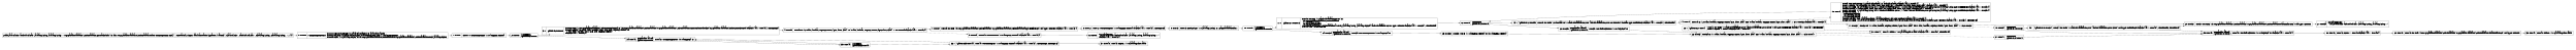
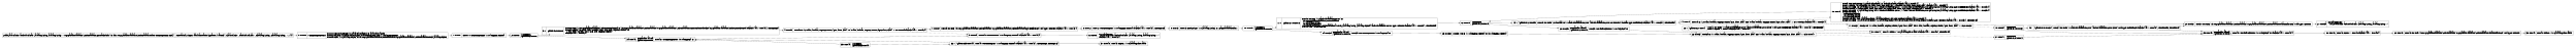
  digraph {
    rankdir=LR
    node [shape=record]
    n1 [label="{0\:\ 0x0000|MTH_ENTER_BLOCK\l|0x0000: NEW_INSTANCE  (r0 I:java.util.ArrayList) =  java.util.ArrayList \l0x0002: INVOKE  (r0 I:java.util.ArrayList) java.util.ArrayList.\<init\>():void type: DIRECT \l0x0005: IGET  (r1 I:java.lang.Object) = (r5 I:org.spatialite.database.SQLiteDatabase) org.spatialite.database.SQLiteDatabase.mLock java.lang.Object \l}"]
    n2 [label="{1\:\ 0x0007|0x0007: MONITOR_ENTER  (r1 I:?[OBJECT, ARRAY]) \l}"]
    n3 [label="{2\:\ 0x0008|SYNTHETIC\lSplitter:B:2:0x0008\l}"]
    n4 [label="{3\:\ ?|Splitter:B:2:0x0008\l|0x0008: IGET  (r2 I:org.spatialite.database.SQLiteConnectionPool) = (r5 I:org.spatialite.database.SQLiteDatabase) org.spatialite.database.SQLiteDatabase.mConnectionPoolLocked org.spatialite.database.SQLiteConnectionPool A[Catch:\{ all \-\> 0x004c \}, TRY_ENTER]\l0x000a: CONST  (r3 I:?[int, float, boolean, short, byte, char, OBJECT, ARRAY]) = \l  (0 ?[int, float, boolean, short, byte, char, OBJECT, ARRAY])\l A[Catch:\{ all \-\> 0x004c \}]\l}"]
    n5 [label="{34\:\ 0x004c|ExcHandler: all null\lSplitter:B:2:0x0008\l|0x004c: MOVE_EXCEPTION  (r0 I:?[OBJECT]) =  \l}"]
    n6 [label="{4\:\ 0x000b|0x000b: IF  (r2 I:?[int, boolean, OBJECT, ARRAY, byte, short, char]) != (0 ?[int, boolean, OBJECT, ARRAY, byte, short, char])  \-\> B:7:0x000f A[Catch:\{ all \-\> 0x004c \}]\l}"]
    n7 [label="{35\:\ 0x004d|SYNTHETIC\lSplitter:B:35:0x004d\l}"]
    n8 [label="{5\:\ 0x000d|0x000d: MONITOR_EXIT  (r1 I:?[OBJECT, ARRAY]) A[Catch:\{ all \-\> 0x004c \}]\l}"]
    n9 [label="{7\:\ 0x000f|0x000f: INVOKE  (r5 I:org.spatialite.database.SQLiteDatabase) org.spatialite.database.SQLiteDatabase.acquireReference():void type: VIRTUAL A[Catch:\{ all \-\> 0x004c \}]\l}"]
    n10 [label="{6\:\ 0x000e|0x000e: RETURN  \l  (r3 I:java.util.List\<android.util.Pair\<java.lang.String, java.lang.String\>\>)\l A[Catch:\{ all \-\> 0x004c \}]\l}"]
    n11 [label="{8\:\ 0x0012|0x0012: MONITOR_EXIT  (r1 I:?[OBJECT, ARRAY]) A[Catch:\{ all \-\> 0x004c \}, TRY_LEAVE]\l}"]
    n12 [label="{9\:\ 0x0013|0x0013: CONST_STR  (r1 I:java.lang.String) =  \"pragma database_list;\" \l}"]
    n13 [label="{10\:\ 0x0015|SYNTHETIC\lSplitter:B:10:0x0015\l}"]
    n14 [label="{11\:\ ?|Splitter:B:10:0x0015\l|0x0015: INVOKE  (r1 I:android.database.Cursor) = \l  (r5 I:org.spatialite.database.SQLiteDatabase)\l  (r1 I:java.lang.String)\l  (r3 I:java.lang.Object[])\l org.spatialite.database.SQLiteDatabase.rawQuery(java.lang.String, java.lang.Object[]):android.database.Cursor type: VIRTUAL A[Catch:\{ all \-\> 0x003d \}, TRY_ENTER]\l0x0018: NOP   A[TRY_LEAVE]\l}"]
    n15 [label="{24\:\ 0x003d|ExcHandler: all null\lSplitter:B:10:0x0015\l|0x003d: MOVE_EXCEPTION  (r0 I:?[OBJECT]) =  \l}"]
    n16 [label="{12\:\ 0x0019|SYNTHETIC\lSplitter:B:12:0x0019\l}"]
    n17 [label="{25\:\ 0x003e|0x003e: MOVE  (r1 I:?[OBJECT, ARRAY]) = (r3 I:?[OBJECT, ARRAY]) \l}"]
    n18 [label="{13\:\ ?|Splitter:B:12:0x0099\l|0x0019: INVOKE  (r2 I:boolean) = (r1 I:android.database.Cursor) android.database.Cursor.moveToNext():boolean type: INTERFACE A[Catch:\{ all \-\> 0x003b \}, TRY_ENTER]\l}"]
    n19 [label="{22\:\ 0x003b|ExcHandler: all null\lSplitter:B:12:0x0019\l|0x003b: MOVE_EXCEPTION  (r0 I:?[OBJECT]) =  \l}"]
    n20 [label="{14\:\ 0x001d|0x001d: IF  (r2 I:?[int, boolean, OBJECT, ARRAY, byte, short, char]) == (0 ?[int, boolean, OBJECT, ARRAY, byte, short, char])  \-\> B:17:0x0032 A[Catch:\{ all \-\> 0x003b \}]\l}"]
    n21 [label="{26\:\ 0x003f|0x003f: IF  (r1 I:?[int, boolean, OBJECT, ARRAY, byte, short, char]) == (0 ?[int, boolean, OBJECT, ARRAY, byte, short, char])  \-\> B:31:0x0047 \l}"]
    n22 [label="{15\:\ 0x001f|0x001f: NEW_INSTANCE  (r2 I:android.util.Pair) =  android.util.Pair A[Catch:\{ all \-\> 0x003b \}]\l0x0021: CONST  (r3 I:?[boolean, int, float, short, byte, char]) = (1 ?[boolean, int, float, short, byte, char]) A[Catch:\{ all \-\> 0x003b \}]\l0x0022: INVOKE  (r3 I:java.lang.String) = (r1 I:android.database.Cursor), (r3 I:int) android.database.Cursor.getString(int):java.lang.String type: INTERFACE A[Catch:\{ all \-\> 0x003b \}]\l0x0026: CONST  (r4 I:?[int, float, short, byte, char]) = (2 ?[int, float, short, byte, char]) A[Catch:\{ all \-\> 0x003b \}]\l0x0027: INVOKE  (r4 I:java.lang.String) = (r1 I:android.database.Cursor), (r4 I:int) android.database.Cursor.getString(int):java.lang.String type: INTERFACE A[Catch:\{ all \-\> 0x003b \}]\l0x002b: INVOKE  \l  (r2 I:android.util.Pair)\l  (r3 I:java.lang.Object)\l  (r4 I:java.lang.Object)\l android.util.Pair.\<init\>(java.lang.Object, java.lang.Object):void type: DIRECT A[Catch:\{ all \-\> 0x003b \}]\l0x002e: INVOKE  (r0 I:java.util.ArrayList), (r2 I:java.lang.Object) java.util.ArrayList.add(java.lang.Object):boolean type: VIRTUAL A[Catch:\{ all \-\> 0x003b \}, TRY_LEAVE]\l}"]
    n23 [label="{17\:\ 0x0032|0x0032: IF  (r1 I:?[int, boolean, OBJECT, ARRAY, byte, short, char]) == (0 ?[int, boolean, OBJECT, ARRAY, byte, short, char])  \-\> B:20:0x0037 \l}"]
    n24 [label="{18\:\ 0x0034|SYNTHETIC\lSplitter:B:18:0x0034\l}"]
    n25 [label="{20\:\ 0x0037|0x0037: INVOKE  (r5 I:org.spatialite.database.SQLiteDatabase) org.spatialite.database.SQLiteDatabase.releaseReference():void type: VIRTUAL \l}"]
    n26 [label="{19\:\ ?|Splitter:B:18:0x0034\l|0x0034: INVOKE  (r1 I:android.database.Cursor) android.database.Cursor.close():void type: INTERFACE A[Catch:\{ all \-\> 0x0045 \}, TRY_ENTER, TRY_LEAVE]\l}"]
    n27 [label="{29\:\ 0x0045|ExcHandler: all null\lSplitter:B:18:0x0034\l|0x0045: MOVE_EXCEPTION  (r0 I:?[OBJECT]) =  A[Catch:\{ all \-\> 0x0045 \}]\l}"]
    n28 [label="{21\:\ 0x003a|0x003a: RETURN  \l  (r0 I:java.util.List\<android.util.Pair\<java.lang.String, java.lang.String\>\>)\l \l}"]
    n29 [label="{30\:\ 0x0046|0x0046: GOTO  \-\> 0x0048 A[Catch:\{ all \-\> 0x0045 \}]\l}"]
    n30 [label="{27\:\ 0x0041|SYNTHETIC\lSplitter:B:27:0x0041\l}"]
    n31 [label="{31\:\ 0x0047|0x0047: THROW  (r0 I:java.lang.Throwable) A[Catch:\{ all \-\> 0x0045 \}, TRY_LEAVE]\l}"]
    n32 [label="{28\:\ ?|Splitter:B:27:0x0041\l|0x0041: INVOKE  (r1 I:android.database.Cursor) android.database.Cursor.close():void type: INTERFACE A[Catch:\{ all \-\> 0x0045 \}, TRY_ENTER]\l0x0044: GOTO  \-\> 0x0047 A[Catch:\{ all \-\> 0x0045 \}]\l}"]
    n33 [label="{32\:\ 0x0048|0x0048: INVOKE  (r5 I:org.spatialite.database.SQLiteDatabase) org.spatialite.database.SQLiteDatabase.releaseReference():void type: VIRTUAL \l}"]
    n34 [label="{33\:\ 0x004b|0x004b: THROW  (r0 I:java.lang.Throwable) \l}"]
    n35 [label="{36\:\ ?|Splitter:B:35:0x004d\l|0x004d: MONITOR_EXIT  (r1 I:?[OBJECT, ARRAY]) A[Catch:\{ all \-\> 0x004c \}, TRY_ENTER, TRY_LEAVE]\l}"]
    n36 [label="{37\:\ 0x004e|0x004e: THROW  (r0 I:java.lang.Throwable) \l}"]
    n37 [label="{public java.util.List\<android.util.Pair\<java.lang.String, java.lang.String\>\> org.spatialite.database.SQLiteDatabase.getAttachedDbs((r5 'this' I:org.spatialite.database.SQLiteDatabase A[IMMUTABLE_TYPE, THIS]))  | Annotation[SYSTEM, dalvik.annotation.Signature, \{value=[(), Ljava\/util\/List\<, Landroid\/util\/Pair\<, Ljava\/lang\/String;, Ljava\/lang\/String;, \>;\>;]\}]\l}"]
    n1 -> n2 [style=dashed]
    n2 -> n3
    n3 -> n4
    n3 -> n5
    n4 -> n6
-   n5 -> n7
+   n5 -> n8
    n6 -> n8 [style=dashed]
    n6 -> n9
    n7 -> n5
    n7 -> n35
    n8 -> n10
    n9 -> n11
    n11 -> n12
    n12 -> n13
    n13 -> n14
    n13 -> n15
    n14 -> n16
    n15 -> n17
    n16 -> n18
    n16 -> n19
    n17 -> n21
    n18 -> n20
    n19 -> n21
    n20 -> n22 [style=dashed]
    n20 -> n23
    n21 -> n30 [style=dashed]
    n21 -> n31
    n22 -> n16
    n23 -> n24 [style=dashed]
    n23 -> n25
    n24 -> n26
    n24 -> n27
    n25 -> n28
    n26 -> n25
    n26 -> n27
    n27 -> n29
    n29 -> n33
    n30 -> n27
    n32 -> n31
    n33 -> n34
    n35 -> n5
    n35 -> n36
    n37 -> n1
  }
